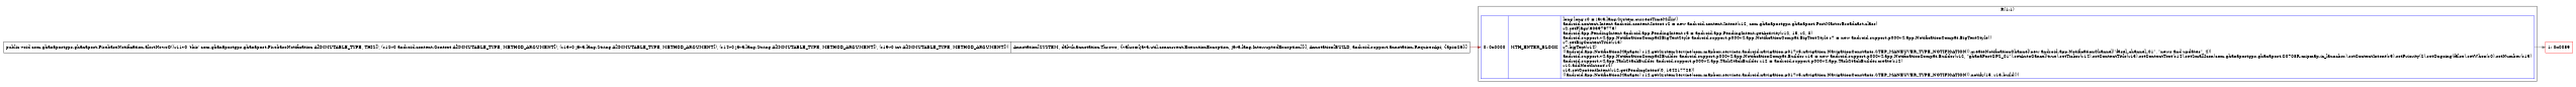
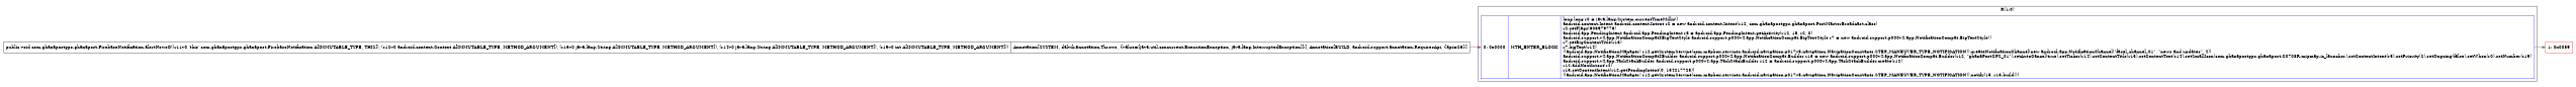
  digraph {
    rankdir=LR
    node [shape=record]
    n1 [color=blue label="{0\:\ 0x0000|MTH_ENTER_BLOCK\l|long long r0 = java.lang.System.currentTimeMillis()\landroid.content.Intent android.content.Intent r2 = new android.content.Intent(r12, com.ghanapostgps.ghanapost.PostMasterBroadcast.class)\lr2.setFlags(603979776)\landroid.app.PendingIntent android.app.PendingIntent r5 = android.app.PendingIntent.getActivity(r12, 15, r2, 0)\landroid.support.v4.app.NotificationCompat$BigTextStyle android.support.p000v4.app.NotificationCompat.BigTextStyle r7 = new android.support.p000v4.app.NotificationCompat.BigTextStyle()\lr7.setBigContentTitle(r13)\lr7.bigText(r14)\l((android.app.NotificationManager) r12.getSystemService(com.mapbox.services.android.navigation.p017v5.navigation.NavigationConstants.STEP_MANEUVER_TYPE_NOTIFICATION)).createNotificationChannel(new android.app.NotificationChannel(\"fasel_channel_01\", \"news and updates\", 4))\landroid.support.v4.app.NotificationCompat$Builder android.support.p000v4.app.NotificationCompat.Builder r13 = new android.support.p000v4.app.NotificationCompat.Builder(r12, \"ghanaPostGPS_01\").setAutoCancel(true).setTicker(r14).setContentTitle(r13).setContentText(r14).setSmallIcon(com.ghanapostgps.ghanapost.C0708R.mipmap.ic_launcher).setContentIntent(r5).setPriority(2).setOngoing(false).setWhen(r0).setNumber(r15)\landroid.support.v4.app.TaskStackBuilder android.support.p000v4.app.TaskStackBuilder r12 = android.support.p000v4.app.TaskStackBuilder.create(r12)\lr12.addNextIntent(r2)\lr13.setContentIntent(r12.getPendingIntent(0, 134217728))\l((android.app.NotificationManager) r12.getSystemService(com.mapbox.services.android.navigation.p017v5.navigation.NavigationConstants.STEP_MANEUVER_TYPE_NOTIFICATION)).notify(15, r13.build())\l}"]
    n2 [color=red label="{1\:\ 0x0089}"]
    n3 [label="{public void com.ghanapostgps.ghanapost.FirebaseNotification.alertNewsO((r11v0 'this' com.ghanapostgps.ghanapost.FirebaseNotification A[IMMUTABLE_TYPE, THIS]), (r12v0 android.content.Context A[IMMUTABLE_TYPE, METHOD_ARGUMENT]), (r13v0 java.lang.String A[IMMUTABLE_TYPE, METHOD_ARGUMENT]), (r14v0 java.lang.String A[IMMUTABLE_TYPE, METHOD_ARGUMENT]), (r15v0 int A[IMMUTABLE_TYPE, METHOD_ARGUMENT]))  | Annotation[SYSTEM, dalvik.annotation.Throws, \{value=[java.util.concurrent.ExecutionException, java.lang.InterruptedException]\}], Annotation[BUILD, android.support.annotation.RequiresApi, \{api=26\}]\l}"]
    subgraph cluster_1 {
-     label="R(1:1)"
+     label="R(1:0)"
      n1
    }
    n1 -> n2 [color=gray40]
    n3 -> n1 [color=brown]
  }
